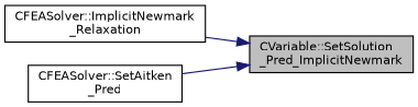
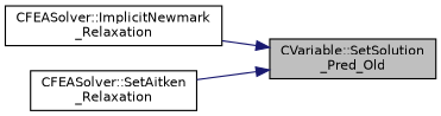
  digraph {
    rankdir=RL
    node [color=black fillcolor=white fontname=Helvetica fontsize=10 shape=record style=filled]
    edge [color=midnightblue dir=back fontname=Helvetica fontsize=10 labelfontname=Helvetica labelfontsize=10 style=solid]
-   n1 [fillcolor=grey75 fontcolor=black height=0.2 label="CVariable::SetSolution\l_Pred_ImplicitNewmark" width=0.4]
+   n1 [fillcolor=grey75 fontcolor=black height=0.2 label="CVariable::SetSolution\l_Pred_Old" width=0.4]
    n2 [height=0.2 label="CFEASolver::ImplicitNewmark\l_Relaxation" width=0.4]
-   n3 [height=0.2 label="CFEASolver::SetAitken\l_Pred" width=0.4]
+   n3 [height=0.2 label="CFEASolver::SetAitken\l_Relaxation" width=0.4]
    n1 -> n2
    n1 -> n3
  }
